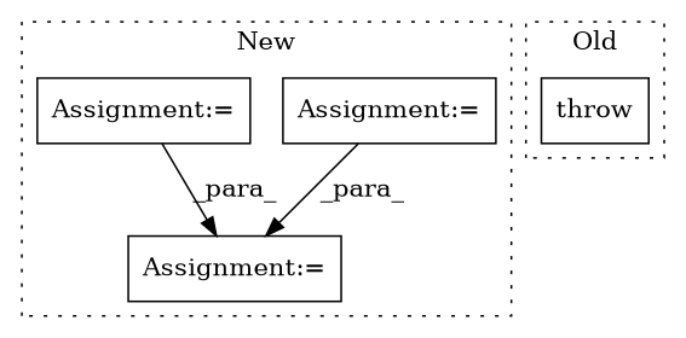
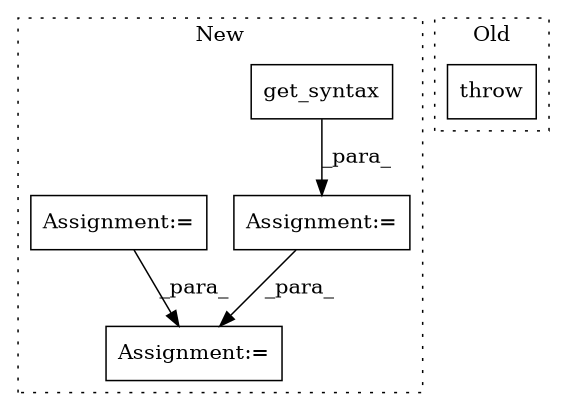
  digraph {
    node [a=7 l=2 shape=box]
+   n1 [a=32 l="11,1" label=get_syntax s="7371,7395"]
    n2 [label="Assignment:=" s=7537]
    n3 [label="Assignment:=" s=7886]
    n4 [l="53,2" label="Assignment:=" s="7616,7702"]
    n5 [a=53 l=6 label=throw s=2666]
    subgraph cluster_1 {
      label=New
      style=dotted
+     n1
      n2
      n3
      n4
    }
    subgraph cluster_2 {
      label=Old
      style=dotted
      n5
    }
+   n1 -> n2 [label=_para_]
    n2 -> n3 [label=_para_]
    n4 -> n3 [label=_para_]
  }
